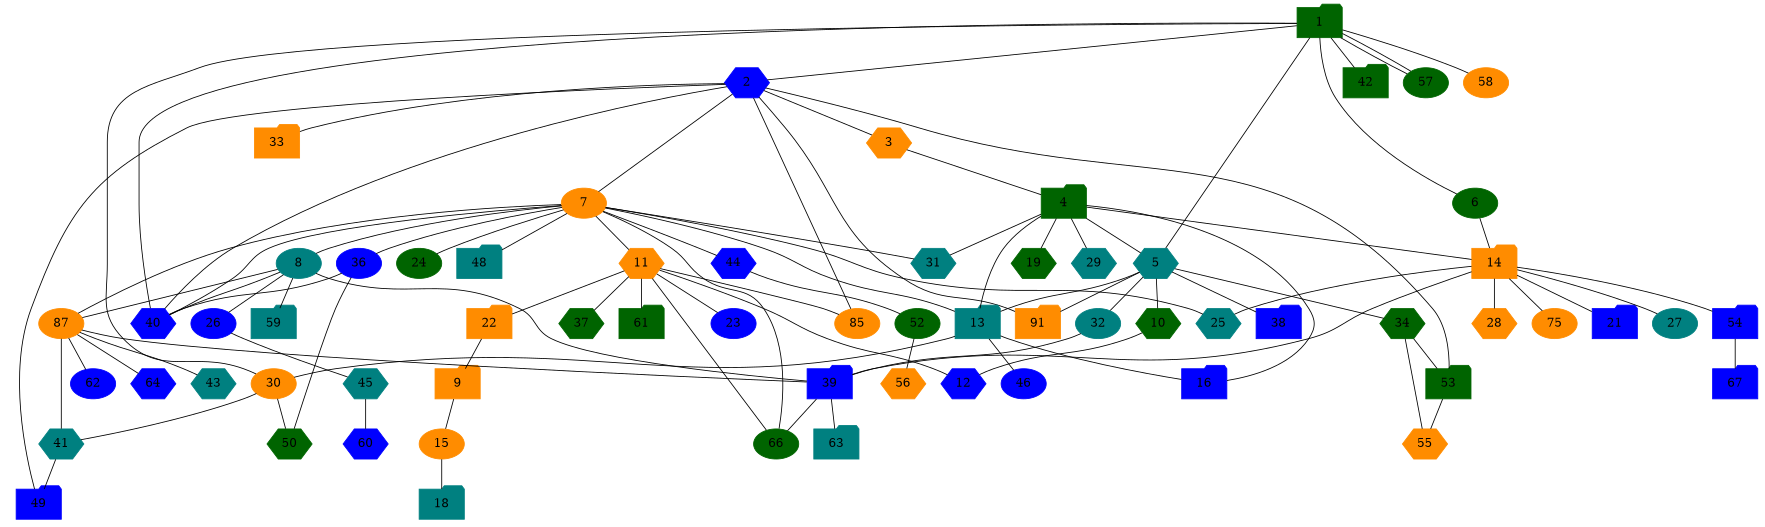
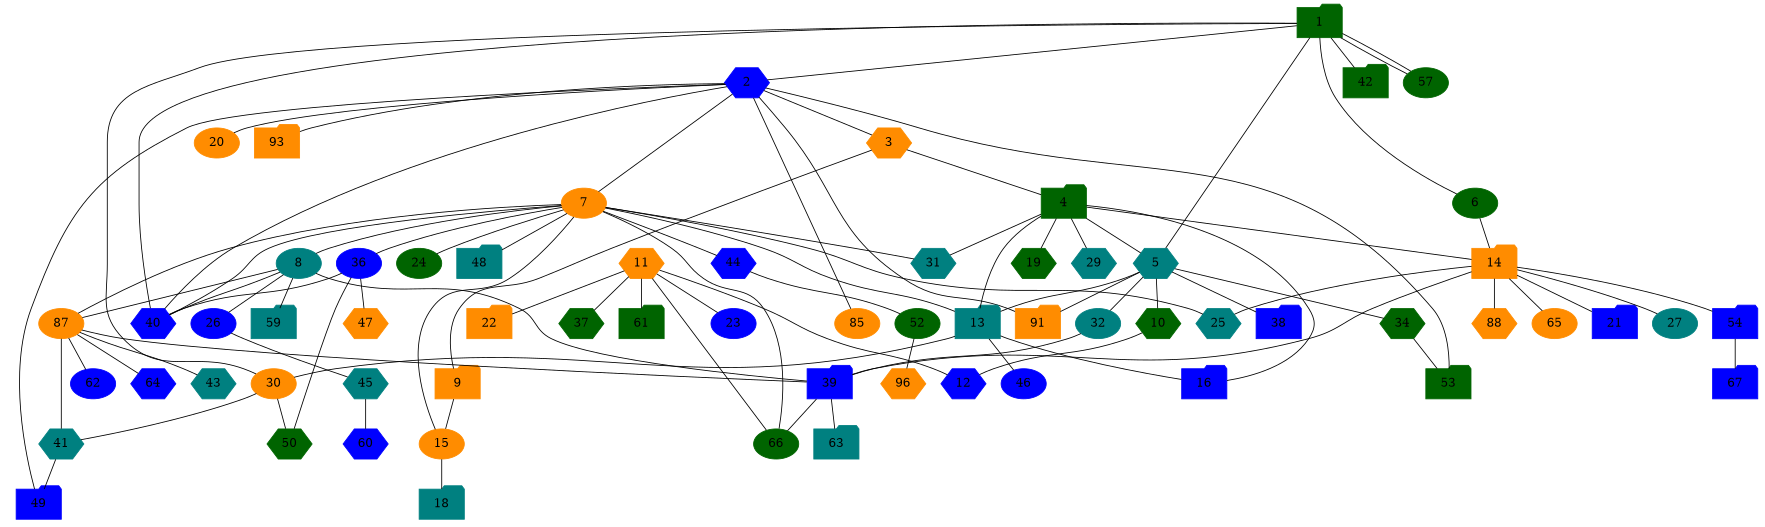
  graph {
    node [color=darkorange shape=hexagon style=filled]
    1 [color=darkgreen shape=folder]
    2 [color=blue]
    5 [color=teal]
    6 [color=darkgreen shape=ellipse]
    30 [shape=ellipse]
    40 [color=blue]
    42 [color=darkgreen shape=folder]
    57 [color=darkgreen shape=ellipse]
-   58 [shape=ellipse]
    3
    7 [shape=ellipse]
-   33 [shape=folder]
+   20 [shape=ellipse]
+   33 [shape=folder label=93]
    n14 [label=85 shape=ellipse]
    49 [color=blue shape=folder]
    n16 [label=91 shape=folder]
    53 [color=darkgreen shape=folder]
    13 [color=teal shape=folder]
    10 [color=darkgreen]
    32 [color=teal shape=ellipse]
    34 [color=darkgreen]
    38 [color=blue shape=folder]
    14 [shape=folder]
    41 [color=teal]
    50 [color=darkgreen]
    4 [color=darkgreen shape=folder]
    9 [shape=folder]
    31 [color=teal]
    8 [color=teal shape=ellipse]
    11
    n31 [label=87 shape=ellipse]
    24 [color=darkgreen shape=ellipse]
    25 [color=teal]
    36 [color=blue shape=ellipse]
    44 [color=blue]
    48 [color=teal shape=folder]
    66 [color=darkgreen shape=ellipse]
-   55
    16 [color=blue shape=folder]
    19 [color=darkgreen]
    29 [color=teal]
    15 [shape=ellipse]
    46 [color=blue shape=ellipse]
    39 [color=blue shape=folder]
    21 [color=blue shape=folder]
    27 [color=teal shape=ellipse]
-   28
+   28 [label=88]
    54 [color=blue shape=folder]
-   65 [shape=ellipse label=75]
+   65 [shape=ellipse]
    12 [color=blue]
    26 [color=blue shape=ellipse]
    59 [color=teal shape=folder]
    22 [shape=folder]
    23 [color=blue shape=ellipse]
    37 [color=darkgreen]
    61 [color=darkgreen shape=folder]
    43 [color=teal]
    62 [color=blue shape=ellipse]
    64 [color=blue]
+   47
    52 [color=darkgreen shape=ellipse]
    45 [color=teal]
    63 [color=teal shape=folder]
    18 [color=teal shape=folder]
    67 [color=blue shape=folder]
    60 [color=blue]
-   56
+   56 [label=96]
    1 -- 2
    1 -- 5
    1 -- 6
    1 -- 30
    1 -- 40
    1 -- 42
    1 -- 57
    1 -- 57
-   1 -- 58
    2 -- 40
    2 -- 3
    2 -- 7
+   2 -- 20
    2 -- 33
    2 -- n14
    2 -- 49
    2 -- n16
    2 -- 53
    5 -- n16
    5 -- 13
    5 -- 10
    5 -- 32
    5 -- 34
    5 -- 38
    6 -- 14
    30 -- 41
    30 -- 50
    3 -- 4
-   22 -- 9
+   3 -- 9
    7 -- 40
    7 -- 13
    7 -- 31
    7 -- 8
-   7 -- 11
+   7 -- 15
    7 -- n31
    7 -- 24
    7 -- 25
    7 -- 36
    7 -- 44
    7 -- 48
    7 -- 66
-   53 -- 55
    13 -- 30
    13 -- 16
    13 -- 46
    10 -- 12
    32 -- 39
    34 -- 53
-   34 -- 55
    14 -- 25
    14 -- 39
    14 -- 21
    14 -- 27
    14 -- 28
    14 -- 54
    14 -- 65
    41 -- 49
    4 -- 5
    4 -- 13
    4 -- 14
    4 -- 31
    4 -- 16
    4 -- 19
    4 -- 29
    9 -- 15
    8 -- 40
    8 -- n31
    8 -- 39
    8 -- 26
    8 -- 59
-   11 -- n14
    11 -- 66
    11 -- 12
    11 -- 22
    11 -- 23
    11 -- 37
    11 -- 61
    n31 -- 41
    n31 -- 39
    n31 -- 43
    n31 -- 62
    n31 -- 64
    36 -- 40
    36 -- 50
+   36 -- 47
    44 -- 52
    15 -- 18
    39 -- 66
    39 -- 63
    54 -- 67
    26 -- 45
    52 -- 56
    45 -- 60
  }
